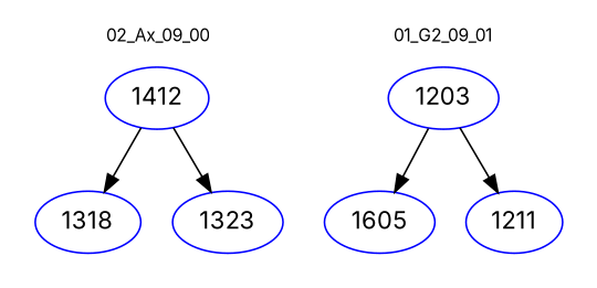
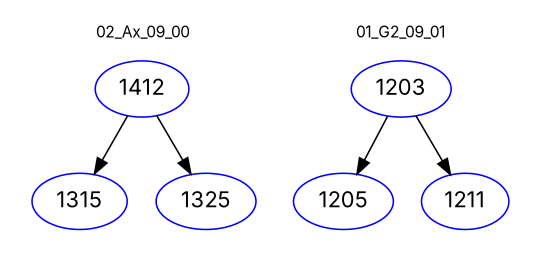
  digraph {
    fontname=Inter
    node [color=blue fontname=Inter]
    edge [color=black fontname=Inter]
    n1 [label=1412]
-   n2 [label=1318]
-   n3 [label=1323]
+   n2 [label=1315]
+   n3 [label=1325]
    n4 [label=1203]
-   n5 [label=1605]
+   n5 [label=1205]
    n6 [label=1211]
    subgraph cluster_1 {
      color=white
      fontsize=10
      label="02_Ax_09_00"
      n1
      n2
      n3
    }
    subgraph cluster_2 {
      color=white
      fontsize=10
      label="01_G2_09_01"
      n4
      n5
      n6
    }
    n1 -> n2
    n1 -> n3
    n4 -> n5
    n4 -> n6
  }
